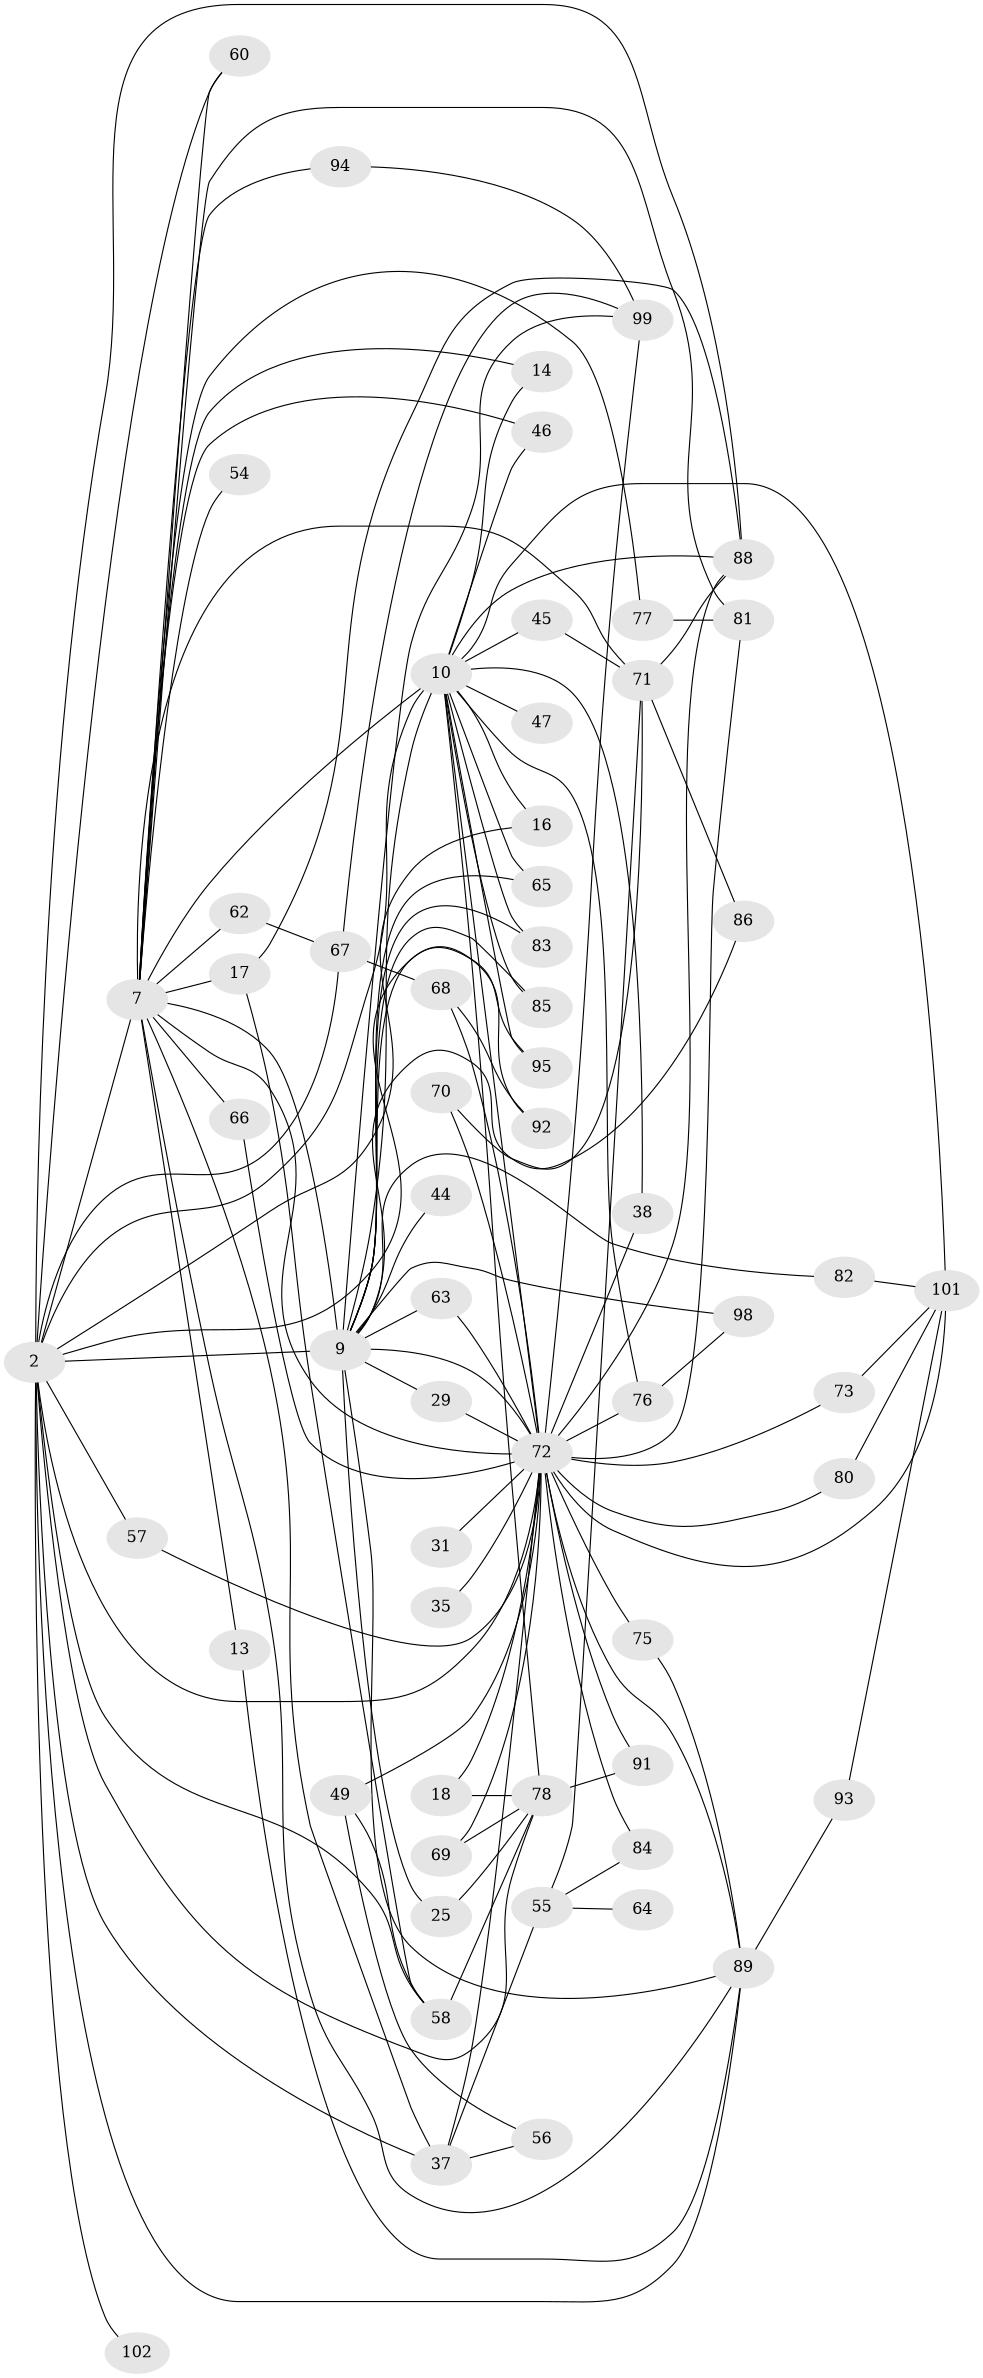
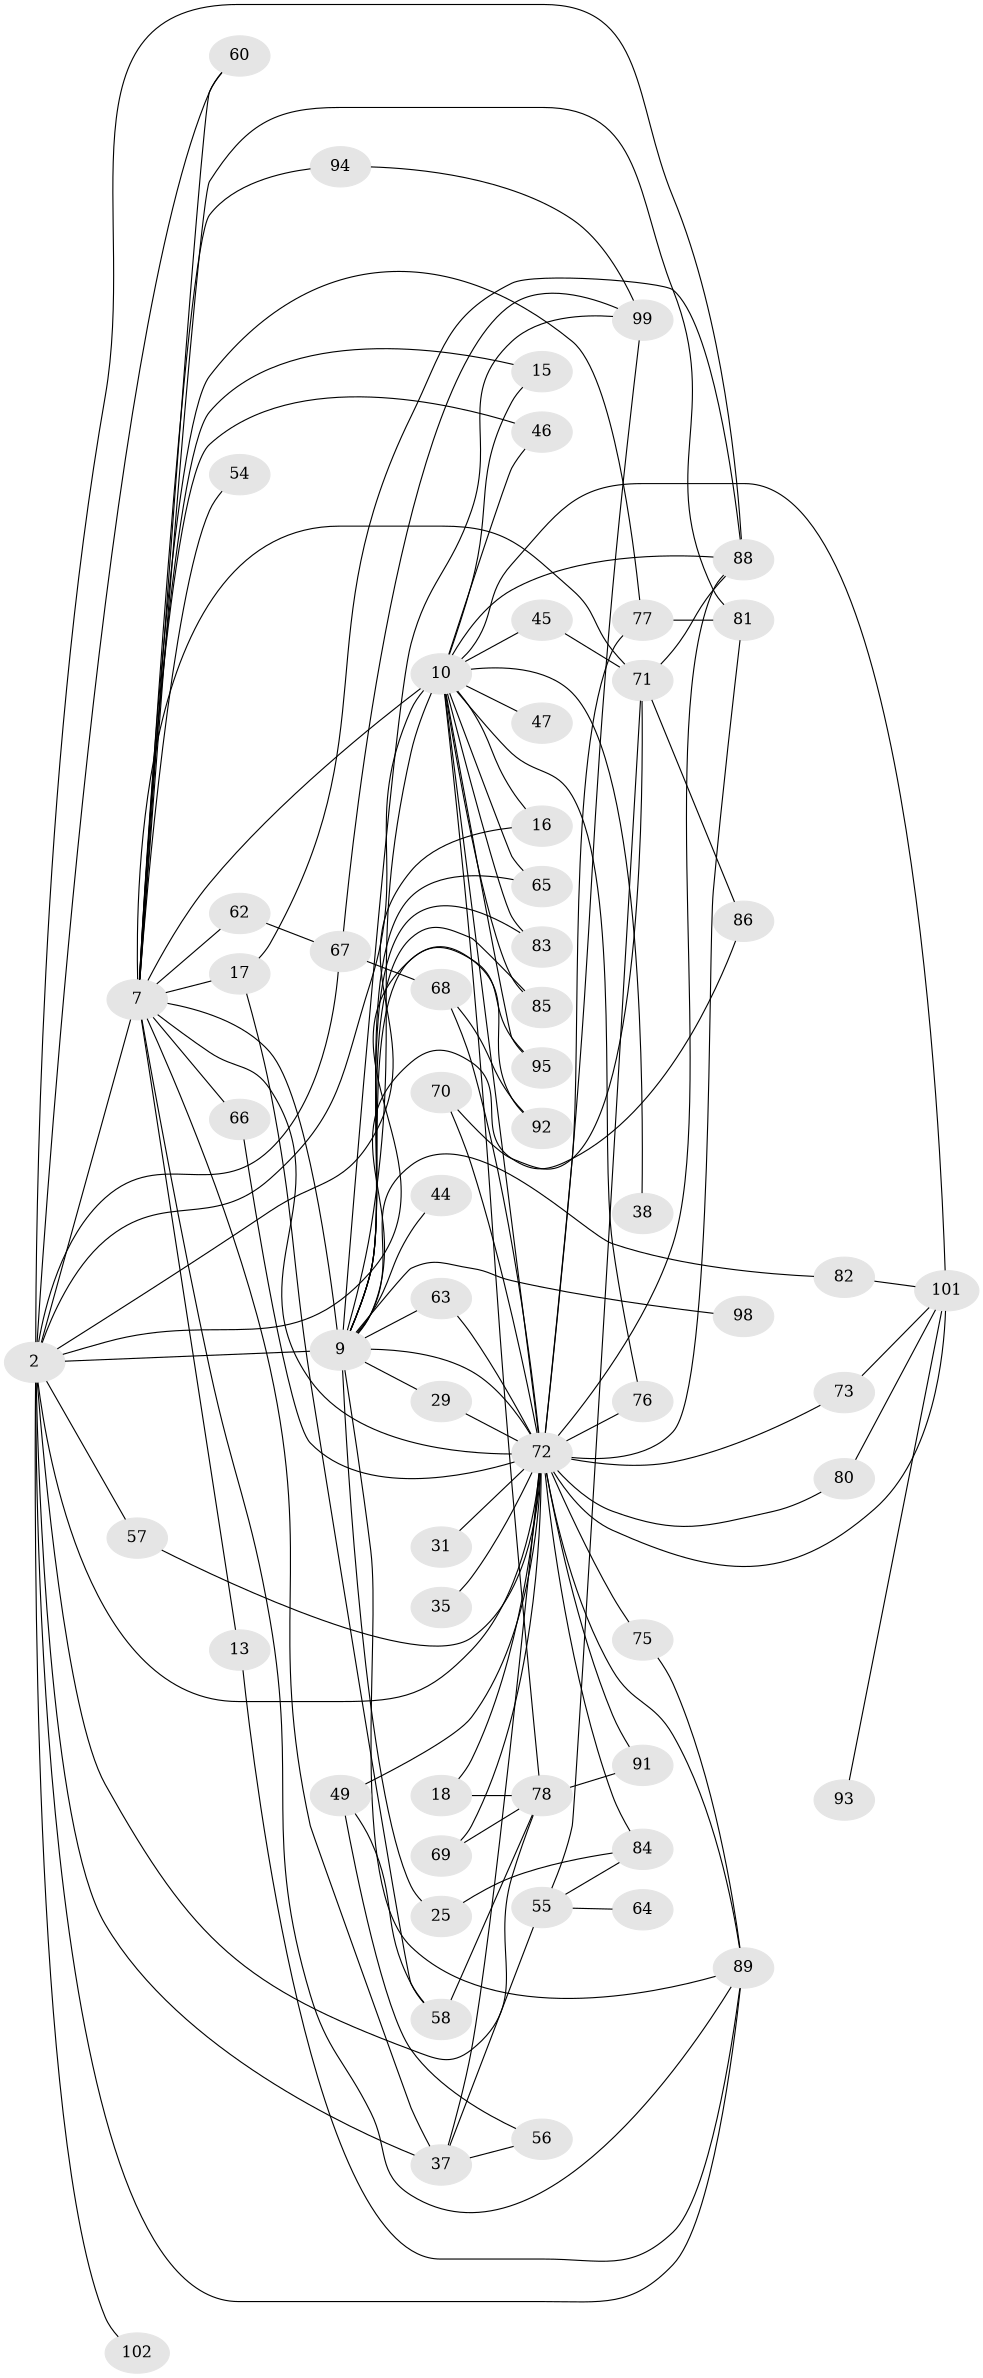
  graph {
    rankdir=LR
    node [color=gray90 style=filled]
    2 [super="+1"]
    7 [super="+3"]
    9 [super="+4"]
    10 [super="+8"]
    16
    37 [super="+33"]
    57
    58 [super="+27+51"]
    60
    67 [super="+41+59"]
    72 [super="+40+28"]
    78 [super="+20"]
    88 [super="+53"]
    89 [super="+61+87+74"]
    92
    102
    13
-   14
+   14 [label=15]
    17
    46
    54
    62
    66
    71 [super="+39"]
    77
    81 [super="+36"]
    94
    25
    29
    44
    63
    65
    82
    83
    85
    86
    95
    98 [super="+97"]
    99 [super="+18+12"]
    38
    45
    47
    76
    101 [super="+52+56+90"]
    n45 [label=56]
    55
    68
    84
    73
    75
    80
    91
    93
    31
    35
    64
    n57 [label=18]
    49 [super="+32"]
    69
    70
    2 -- 7 [weight=4]
    2 -- 9 [weight=4]
    2 -- 10 [weight=4]
    2 -- 16
    2 -- 37
    2 -- 57
-   2 -- 58
    2 -- 60
    2 -- 67 [weight=2]
    2 -- 72 [weight=4]
    2 -- 78
    2 -- 88
    2 -- 89
    2 -- 92
    2 -- 102
    7 -- 9 [weight=4]
    7 -- 10 [weight=4]
    7 -- 37
    7 -- 60
    7 -- 72 [weight=5]
    7 -- 89
    7 -- 13 [weight=2]
    7 -- 14
    7 -- 17 [weight=2]
    7 -- 46
    7 -- 54
    7 -- 62
    7 -- 66
    7 -- 71 [weight=3]
    7 -- 77
    7 -- 81 [weight=2]
    7 -- 94
    9 -- 10 [weight=4]
    9 -- 72 [weight=6]
    9 -- 89 [weight=4]
    9 -- 25
    9 -- 29
    9 -- 44 [weight=2]
    9 -- 63
    9 -- 65
    9 -- 82
    9 -- 83
    9 -- 85
    9 -- 86
    9 -- 95
    9 -- 98 [weight=2]
    9 -- 99 [weight=3]
    10 -- 16
    10 -- 72 [weight=6]
    10 -- 78 [weight=3]
    10 -- 88
    10 -- 14
    10 -- 46
    10 -- 65
    10 -- 83
    10 -- 85
    10 -- 95
    10 -- 38 [weight=2]
    10 -- 45
    10 -- 47 [weight=2]
    10 -- 76
    10 -- 101 [weight=5]
    37 -- 72 [weight=2]
    37 -- n45
    37 -- 55
    57 -- 72
    58 -- 78
    67 -- 99 [weight=2]
    67 -- 68
    72 -- 88
    72 -- 89
-   72 -- 38
+   72 -- 77
    72 -- 81
    72 -- 99
    72 -- 76
    72 -- 101 [weight=3]
    72 -- 84
    72 -- 73
    72 -- 75
    72 -- 80
    72 -- 91
    78 -- 91
-   89 -- 93
    13 -- 89
    17 -- 58
    17 -- 88
    62 -- 67
    66 -- 72
    71 -- 88
    71 -- 86
    77 -- 81
    94 -- 99
-   25 -- 78
+   25 -- 84
    29 -- 72
    63 -- 72
    82 -- 101
    45 -- 71
-   76 -- 98
    55 -- 71
    55 -- 84
    55 -- 64
    68 -- 72
    68 -- 92
    73 -- 101
    75 -- 89
    80 -- 101
    93 -- 101
    31 -- 72
    35 -- 72 [weight=2]
    n57 -- 72
    n57 -- 78
    49 -- 58
    49 -- 72 [weight=3]
    49 -- n45
    69 -- 72
    69 -- 78
    70 -- 72
    70 -- 71
  }
